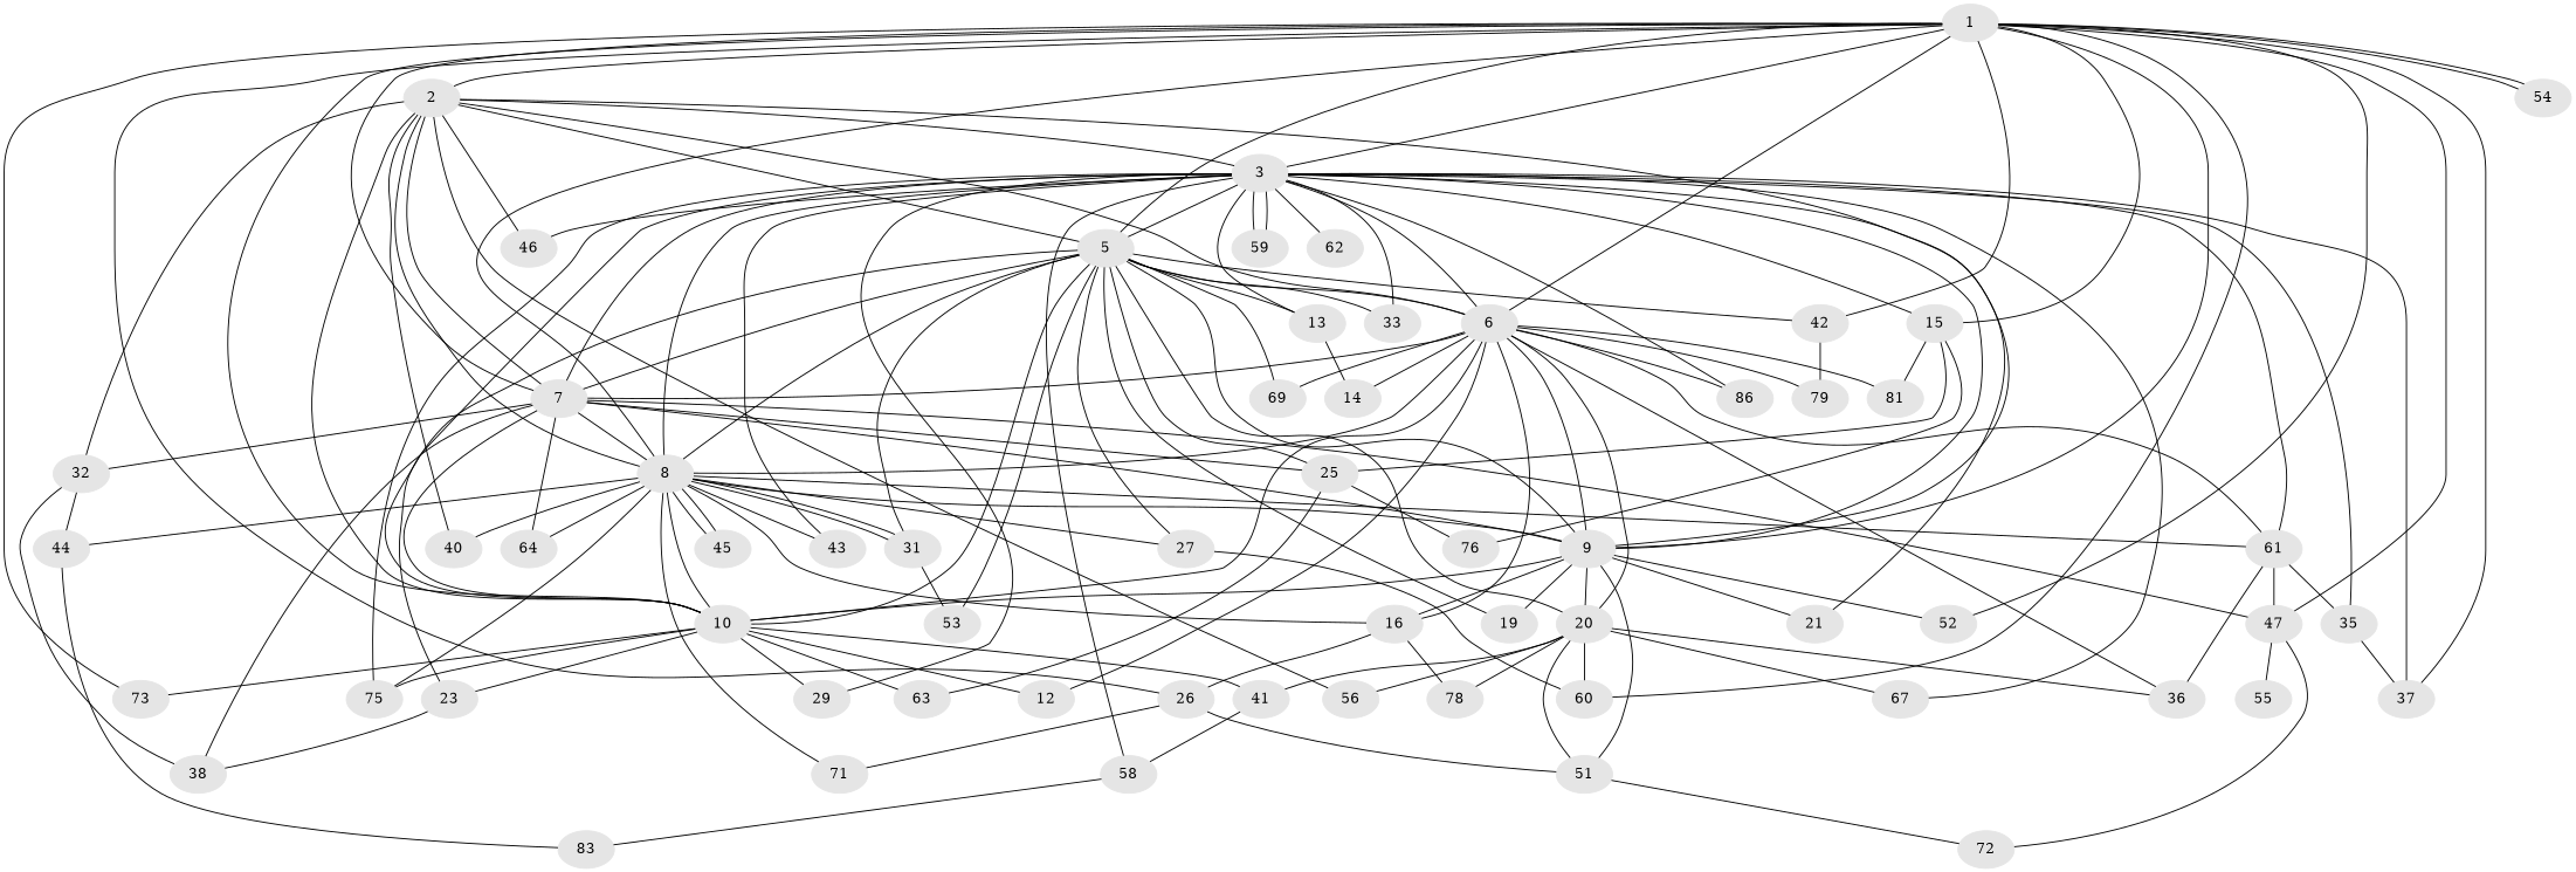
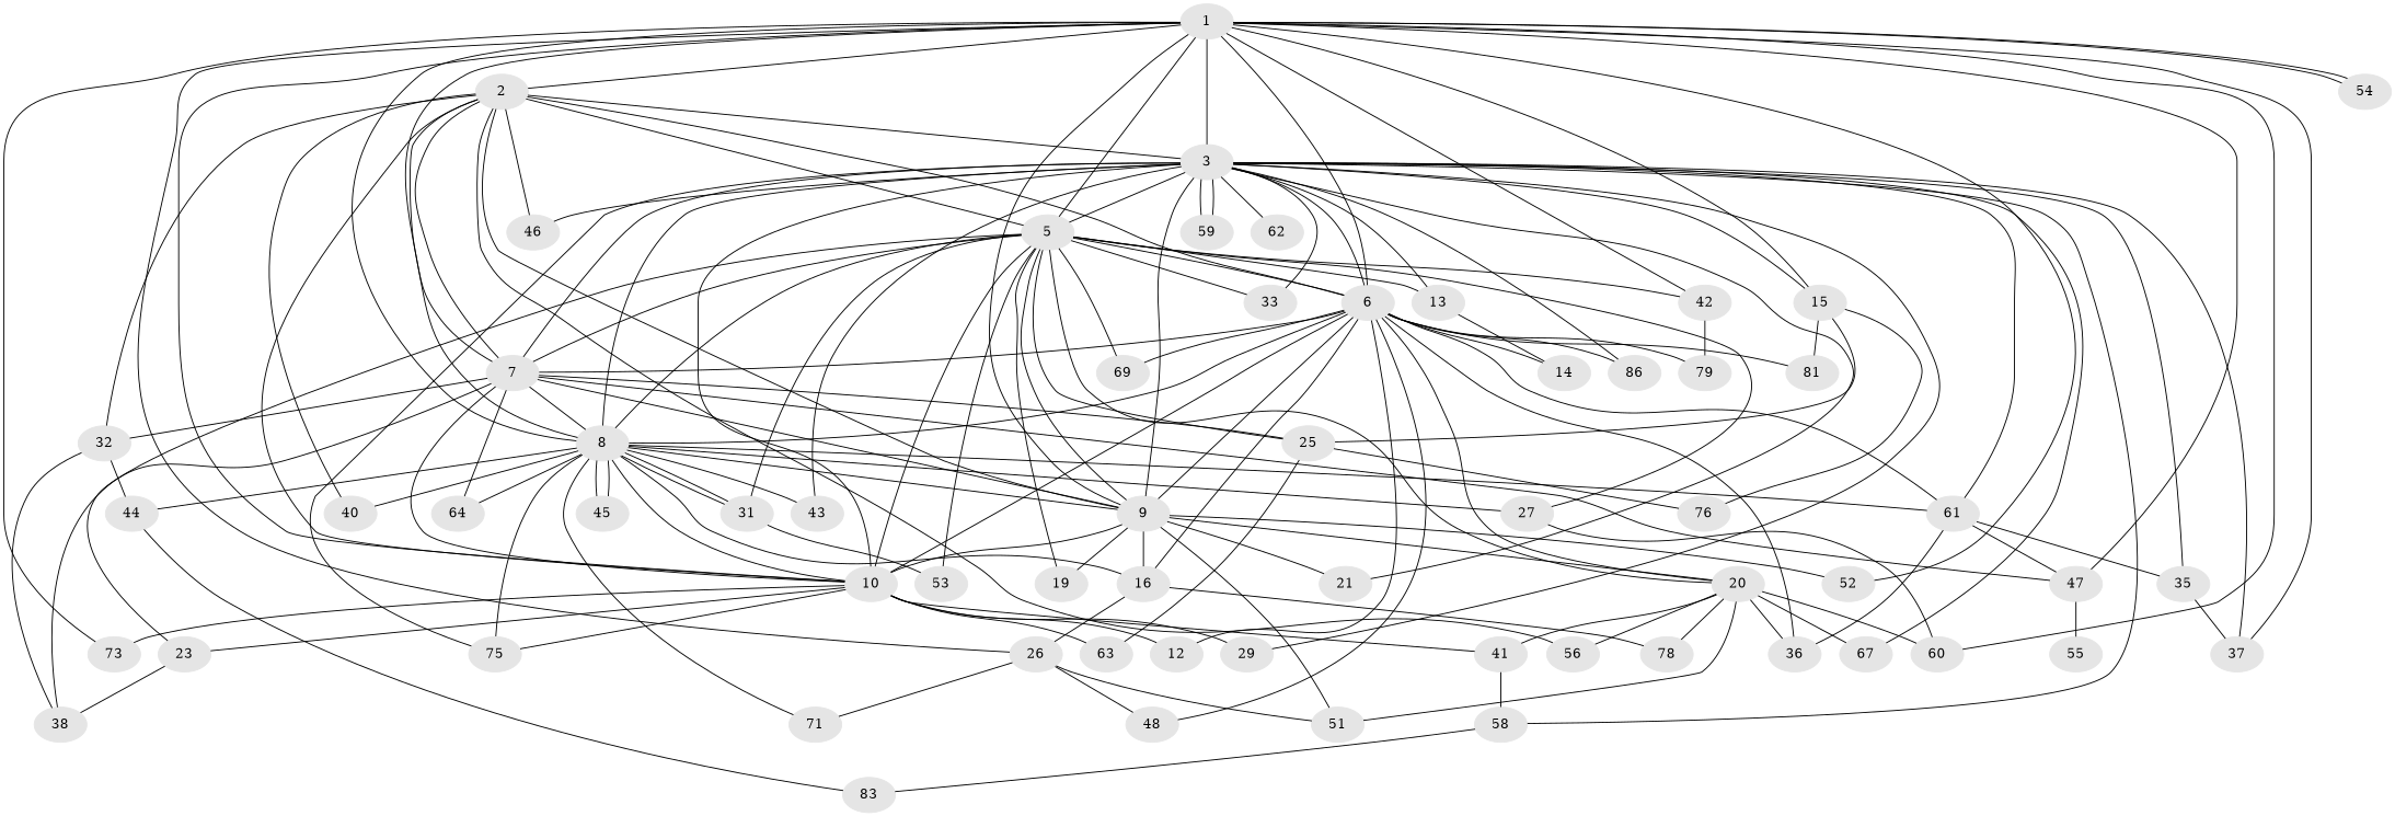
  graph {
    node [color=gray90 style=filled]
    1 [super="+70"]
    2 [super="+17"]
    3 [super="+4"]
    5 [super="+84"]
    6 [super="+39"]
    7 [super="+77"]
    8 [super="+65"]
    9 [super="+18"]
    10 [super="+74"]
    15 [super="+24"]
    26
    37
    42
    47 [super="+50"]
    52
    54
    60 [super="+61"]
    73
    32 [super="+80"]
    40
    46
    56
    n23 [label=61 super="+22"]
    13
    21
    29
    33
    35 [super="+57"]
    43
    58
    59
    62
    67
    75 [super="+82"]
    86
    19
    20 [super="+28"]
    23
    25 [super="+34"]
    27 [super="+66"]
    31
    53
    69
    12
    14
    16 [super="+30"]
    36
+   48
    79
    81
    38
    64
    44
    45
    71
    51 [super="+68"]
    41
    63
    76
    55
-   72
    83
    78
    1 -- 2
    1 -- 3 [weight=2]
    1 -- 5
    1 -- 6
    1 -- 7
    1 -- 8
    1 -- 9
    1 -- 10
    1 -- 15
    1 -- 26
    1 -- 37
    1 -- 42
    1 -- 47
    1 -- 52
    1 -- 54
    1 -- 54
    1 -- 60
    1 -- 73
    2 -- 3 [weight=3]
    2 -- 5
    2 -- 6
    2 -- 7
    2 -- 8
    2 -- 9
    2 -- 10
    2 -- 32
    2 -- 40
    2 -- 46
    2 -- 56
    3 -- 5 [weight=2]
    3 -- 6 [weight=2]
    3 -- 7 [weight=2]
    3 -- 8 [weight=2]
    3 -- 9 [weight=2]
    3 -- 10 [weight=3]
    3 -- 15
    3 -- 37
    3 -- 46
    3 -- n23
    3 -- 13
    3 -- 21
    3 -- 29
    3 -- 33
    3 -- 35 [weight=2]
    3 -- 43
    3 -- 58
    3 -- 59
    3 -- 59
    3 -- 62 [weight=2]
    3 -- 67
    3 -- 75
    3 -- 86
    5 -- 6
    5 -- 7
    5 -- 8
    5 -- 9
    5 -- 10
    5 -- 42
    5 -- 13
    5 -- 33
    5 -- 19
    5 -- 20
    5 -- 23
    5 -- 25
    5 -- 27
    5 -- 31
    5 -- 53
    5 -- 69
    6 -- 7
    6 -- 8
    6 -- 9
    6 -- 10
    6 -- n23
    6 -- 86
    6 -- 20
    6 -- 69
    6 -- 12
    6 -- 14
    6 -- 16
    6 -- 36
+   6 -- 48
    6 -- 79
    6 -- 81
    7 -- 8 [weight=2]
    7 -- 9
    7 -- 10
    7 -- 47
    7 -- 32
    7 -- 25
    7 -- 38
    7 -- 64
    8 -- 9
    8 -- 10 [weight=2]
    8 -- 40
    8 -- n23
    8 -- 43
    8 -- 75
    8 -- 27
    8 -- 31
    8 -- 31
    8 -- 16
    8 -- 64
    8 -- 44
    8 -- 45
    8 -- 45
    8 -- 71
    9 -- 10 [weight=2]
    9 -- 52
    9 -- 21
    9 -- 19
    9 -- 20
    9 -- 16
    9 -- 51
    10 -- 73
    10 -- 29
    10 -- 75
    10 -- 23
    10 -- 12
    10 -- 41
    10 -- 63
    15 -- 25
    15 -- 81
    15 -- 76
+   26 -- 48
    26 -- 71
    26 -- 51
    42 -- 79
    47 -- 55 [weight=2]
-   47 -- 72
    32 -- 38
    32 -- 44
    n23 -- 47
    n23 -- 35
    n23 -- 36
    13 -- 14
    35 -- 37
    58 -- 83
    20 -- 60 [weight=2]
    20 -- 56
    20 -- 67
    20 -- 36
    20 -- 51
    20 -- 41
    20 -- 78
    23 -- 38
    25 -- 63
    25 -- 76
    27 -- 60
    31 -- 53
    16 -- 26
    16 -- 78
    44 -- 83
-   51 -- 72
    41 -- 58
  }
